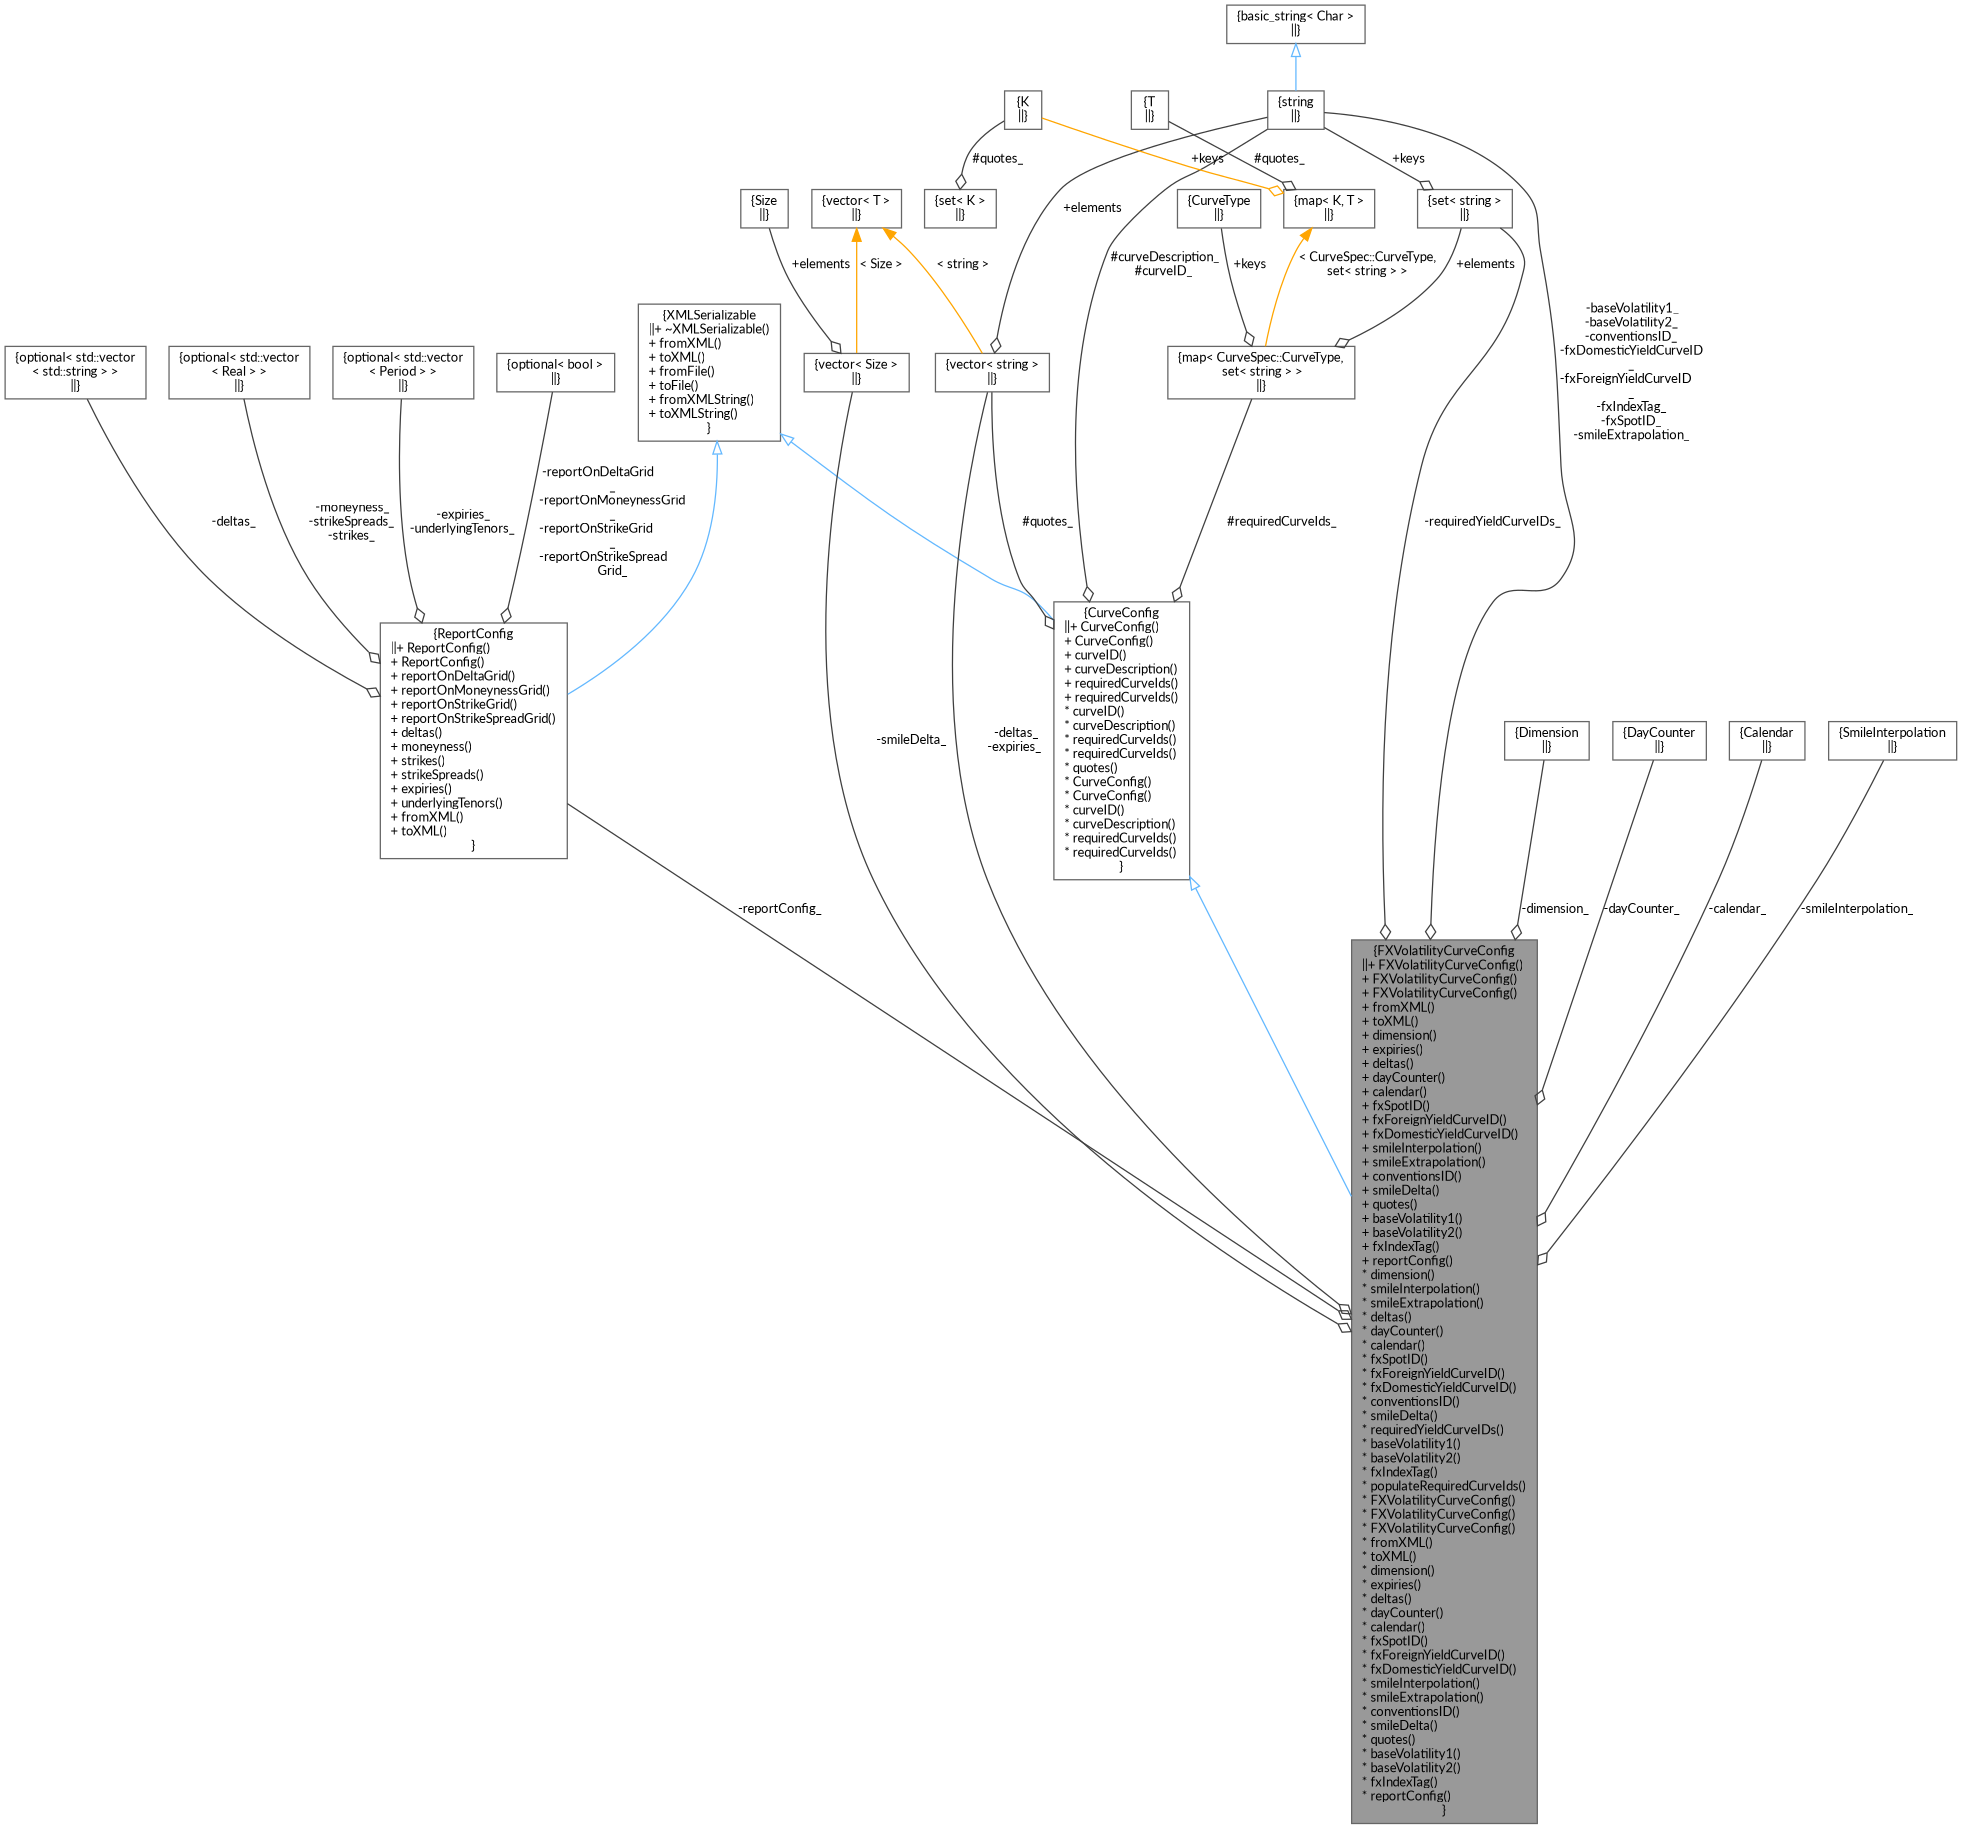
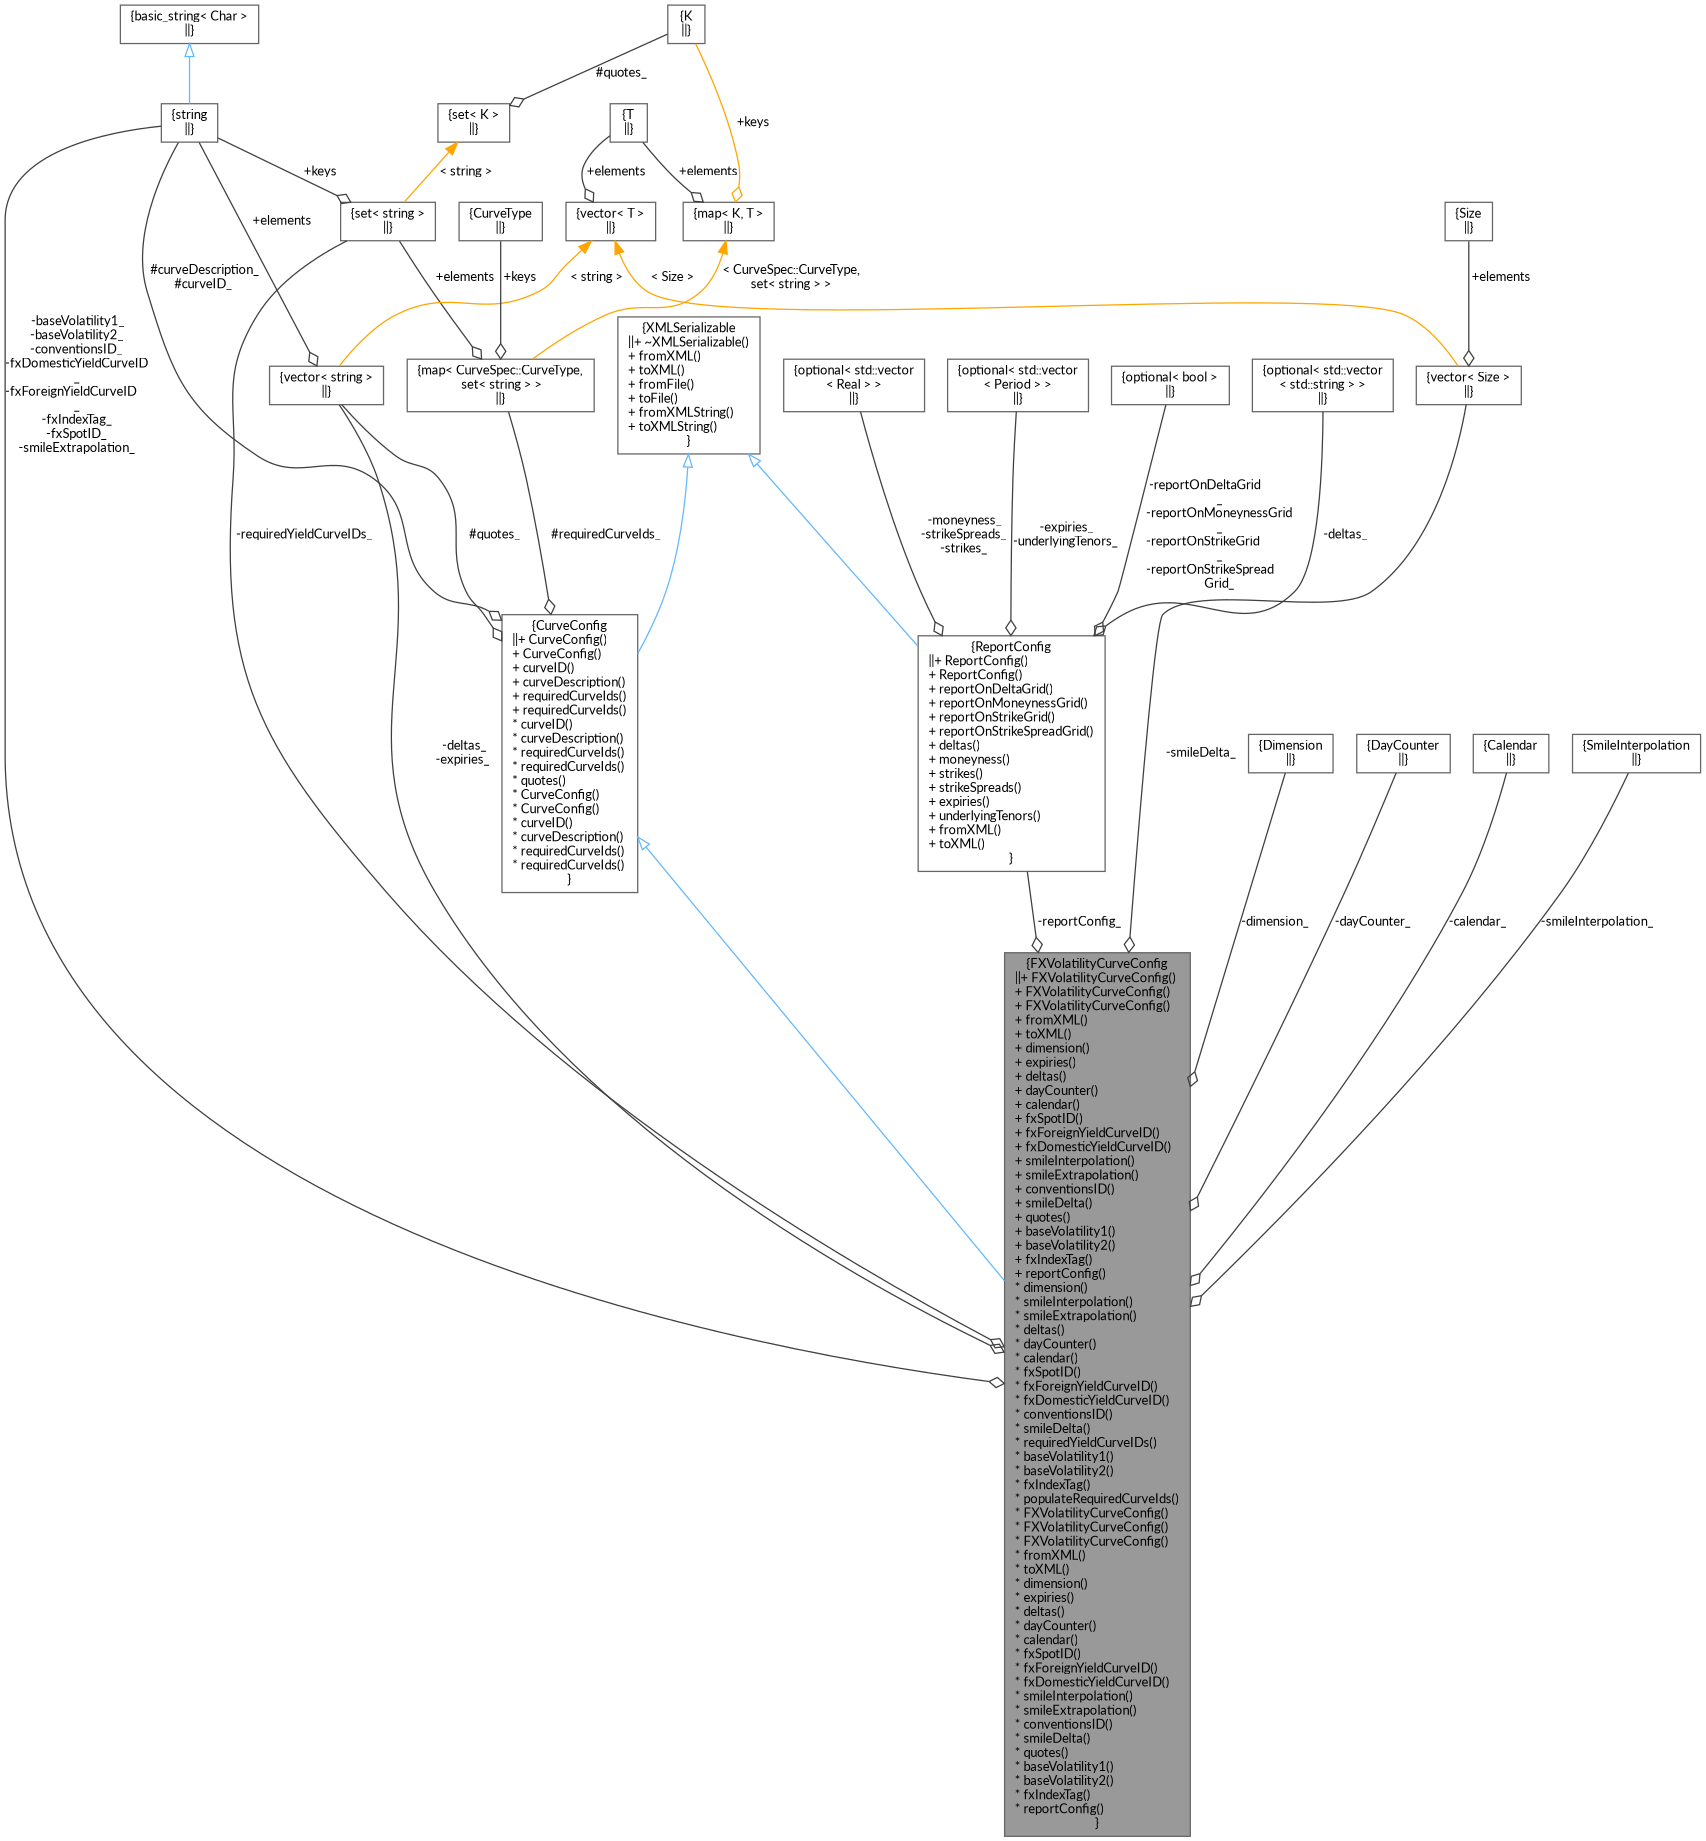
  digraph {
    fontname=Lato
    node [color=gray40 fillcolor=white fontname=Lato fontsize=10 shape=box style=filled]
    edge [color=grey25 fontname=Lato fontsize=10 labelfontname=Helvetica labelfontsize=10 style=solid arrowhead=odiamond]
    n1 [fillcolor=grey60 fontcolor=black height=0.2 label="{FXVolatilityCurveConfig\n||+ FXVolatilityCurveConfig()\l+ FXVolatilityCurveConfig()\l+ FXVolatilityCurveConfig()\l+ fromXML()\l+ toXML()\l+ dimension()\l+ expiries()\l+ deltas()\l+ dayCounter()\l+ calendar()\l+ fxSpotID()\l+ fxForeignYieldCurveID()\l+ fxDomesticYieldCurveID()\l+ smileInterpolation()\l+ smileExtrapolation()\l+ conventionsID()\l+ smileDelta()\l+ quotes()\l+ baseVolatility1()\l+ baseVolatility2()\l+ fxIndexTag()\l+ reportConfig()\l* dimension()\l* smileInterpolation()\l* smileExtrapolation()\l* deltas()\l* dayCounter()\l* calendar()\l* fxSpotID()\l* fxForeignYieldCurveID()\l* fxDomesticYieldCurveID()\l* conventionsID()\l* smileDelta()\l* requiredYieldCurveIDs()\l* baseVolatility1()\l* baseVolatility2()\l* fxIndexTag()\l* populateRequiredCurveIds()\l* FXVolatilityCurveConfig()\l* FXVolatilityCurveConfig()\l* FXVolatilityCurveConfig()\l* fromXML()\l* toXML()\l* dimension()\l* expiries()\l* deltas()\l* dayCounter()\l* calendar()\l* fxSpotID()\l* fxForeignYieldCurveID()\l* fxDomesticYieldCurveID()\l* smileInterpolation()\l* smileExtrapolation()\l* conventionsID()\l* smileDelta()\l* quotes()\l* baseVolatility1()\l* baseVolatility2()\l* fxIndexTag()\l* reportConfig()\l}" width=0.4]
    n2 [height=0.2 label="{CurveConfig\n||+ CurveConfig()\l+ CurveConfig()\l+ curveID()\l+ curveDescription()\l+ requiredCurveIds()\l+ requiredCurveIds()\l* curveID()\l* curveDescription()\l* requiredCurveIds()\l* requiredCurveIds()\l* quotes()\l* CurveConfig()\l* CurveConfig()\l* curveID()\l* curveDescription()\l* requiredCurveIds()\l* requiredCurveIds()\l}" width=0.4]
    n3 [height=0.2 label="{XMLSerializable\n||+ ~XMLSerializable()\l+ fromXML()\l+ toXML()\l+ fromFile()\l+ toFile()\l+ fromXMLString()\l+ toXMLString()\l}" width=0.4]
    n4 [height=0.2 label="{ReportConfig\n||+ ReportConfig()\l+ ReportConfig()\l+ reportOnDeltaGrid()\l+ reportOnMoneynessGrid()\l+ reportOnStrikeGrid()\l+ reportOnStrikeSpreadGrid()\l+ deltas()\l+ moneyness()\l+ strikes()\l+ strikeSpreads()\l+ expiries()\l+ underlyingTenors()\l+ fromXML()\l+ toXML()\l}" width=0.4]
    n5 [height=0.2 label="{string\n||}" width=0.4]
    n6 [height=0.2 label="{vector\< string \>\n||}" width=0.4]
    n7 [height=0.2 label="{set\< string \>\n||}" width=0.4]
    n8 [height=0.2 label="{map\< CurveSpec::CurveType,\l set\< string \> \>\n||}" width=0.4]
    n9 [height=0.2 label="{basic_string\< Char \>\n||}" width=0.4]
    n10 [height=0.2 label="{vector\< T \>\n||}" width=0.4]
    n11 [height=0.2 label="{vector\< Size \>\n||}" width=0.4]
    n12 [height=0.2 label="{T\n||}" width=0.4]
    n13 [height=0.2 label="{map\< K, T \>\n||}" width=0.4]
    n14 [height=0.2 label="{CurveType\n||}" width=0.4]
    n15 [height=0.2 label="{set\< K \>\n||}" width=0.4]
    n16 [height=0.2 label="{K\n||}" width=0.4]
    n17 [height=0.2 label="{Dimension\n||}" width=0.4]
    n18 [height=0.2 label="{DayCounter\n||}" width=0.4]
    n19 [height=0.2 label="{Calendar\n||}" width=0.4]
    n20 [height=0.2 label="{Size\n||}" width=0.4]
    n21 [height=0.2 label="{SmileInterpolation\n||}" width=0.4]
    n22 [height=0.2 label="{optional\< bool \>\n||}" width=0.4]
    n23 [height=0.2 label="{optional\< std::vector\l\< std::string \> \>\n||}" width=0.4]
    n24 [height=0.2 label="{optional\< std::vector\l\< Real \> \>\n||}" width=0.4]
    n25 [height=0.2 label="{optional\< std::vector\l\< Period \> \>\n||}" width=0.4]
    n2 -> n1 [arrowtail=onormal color=steelblue1 dir=back arrowhead=""]
    n3 -> n2 [arrowtail=onormal color=steelblue1 dir=back arrowhead=""]
    n3 -> n4 [arrowtail=onormal color=steelblue1 dir=back arrowhead=""]
    n4 -> n1 [label=" -reportConfig_"]
    n5 -> n1 [label=" -baseVolatility1_\n-baseVolatility2_\n-conventionsID_\n-fxDomesticYieldCurveID\l_\n-fxForeignYieldCurveID\l_\n-fxIndexTag_\n-fxSpotID_\n-smileExtrapolation_"]
    n5 -> n2 [label=" #curveDescription_\n#curveID_"]
    n5 -> n6 [label=" +elements"]
    n5 -> n7 [label=" +keys"]
    n6 -> n1 [label=" -deltas_\n-expiries_"]
    n6 -> n2 [label=" #quotes_"]
    n7 -> n1 [label=" -requiredYieldCurveIDs_"]
    n7 -> n8 [label=" +elements"]
    n8 -> n2 [label=" #requiredCurveIds_"]
    n9 -> n5 [arrowtail=onormal color=steelblue1 dir=back arrowhead=""]
    n10 -> n6 [color=orange dir=back label=" \< string \>" arrowhead=""]
    n10 -> n11 [color=orange dir=back label=" \< Size \>" arrowhead=""]
    n11 -> n1 [label=" -smileDelta_"]
-   n12 -> n13 [label=" #quotes_"]
+   n12 -> n10 [label=" +elements"]
+   n12 -> n13 [label=" +elements"]
    n13 -> n8 [color=orange dir=back label=" \< CurveSpec::CurveType,\l set\< string \> \>" arrowhead=""]
    n14 -> n8 [label=" +keys"]
+   n15 -> n7 [color=orange dir=back label=" \< string \>" arrowhead=""]
    n16 -> n13 [color=orange label=" +keys"]
    n16 -> n15 [label=" #quotes_"]
    n17 -> n1 [label=" -dimension_"]
    n18 -> n1 [label=" -dayCounter_"]
    n19 -> n1 [label=" -calendar_"]
    n20 -> n11 [label=" +elements"]
    n21 -> n1 [label=" -smileInterpolation_"]
    n22 -> n4 [label=" -reportOnDeltaGrid\l_\n-reportOnMoneynessGrid\l_\n-reportOnStrikeGrid\l_\n-reportOnStrikeSpread\lGrid_"]
    n23 -> n4 [label=" -deltas_"]
    n24 -> n4 [label=" -moneyness_\n-strikeSpreads_\n-strikes_"]
    n25 -> n4 [label=" -expiries_\n-underlyingTenors_"]
  }
